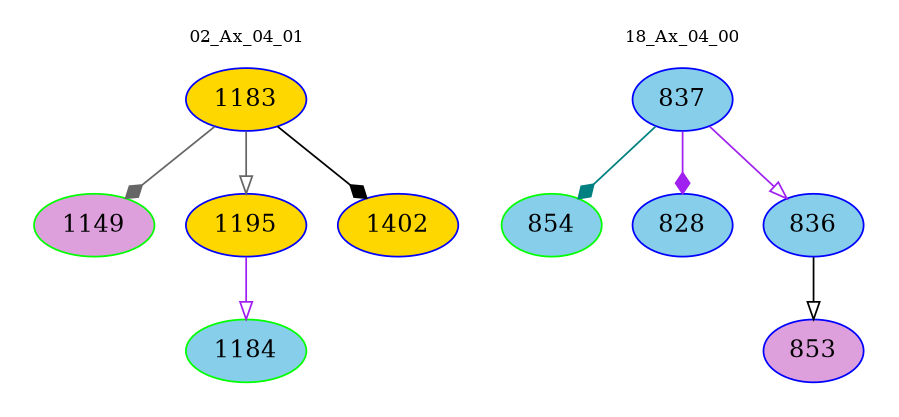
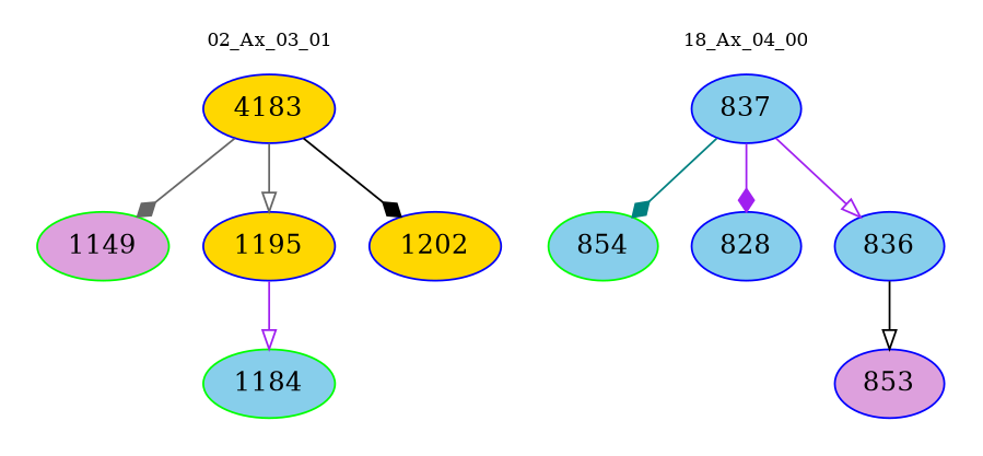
  digraph {
    node [color=blue fillcolor=skyblue style=filled]
    edge [arrowhead=diamond color=purple]
-   n1 [fillcolor=gold label=1183]
+   n1 [fillcolor=gold label=4183]
    n2 [color=green fillcolor=plum label=1149]
    n3 [fillcolor=gold label=1195]
-   n4 [fillcolor=gold label=1402]
+   n4 [fillcolor=gold label=1202]
    n5 [color=green label=1184]
    n6 [label=837]
    n7 [color=green label=854]
    n8 [label=828]
    n9 [label=836]
    n10 [fillcolor=plum label=853]
    subgraph cluster_1 {
      color=white
      fontsize=10
-     label="02_Ax_04_01"
+     label="02_Ax_03_01"
      n1
      n2
      n3
      n4
      n5
    }
    subgraph cluster_2 {
      color=white
      fontsize=10
      label="18_Ax_04_00"
      n6
      n7
      n8
      n9
      n10
    }
    n1 -> n2 [color=gray40]
    n1 -> n3 [arrowhead=onormal color=gray40]
    n1 -> n4 [color=black]
    n3 -> n5 [arrowhead=onormal]
    n6 -> n7 [color=teal]
    n6 -> n8
    n6 -> n9 [arrowhead=onormal]
    n9 -> n10 [arrowhead=onormal color=black]
  }
